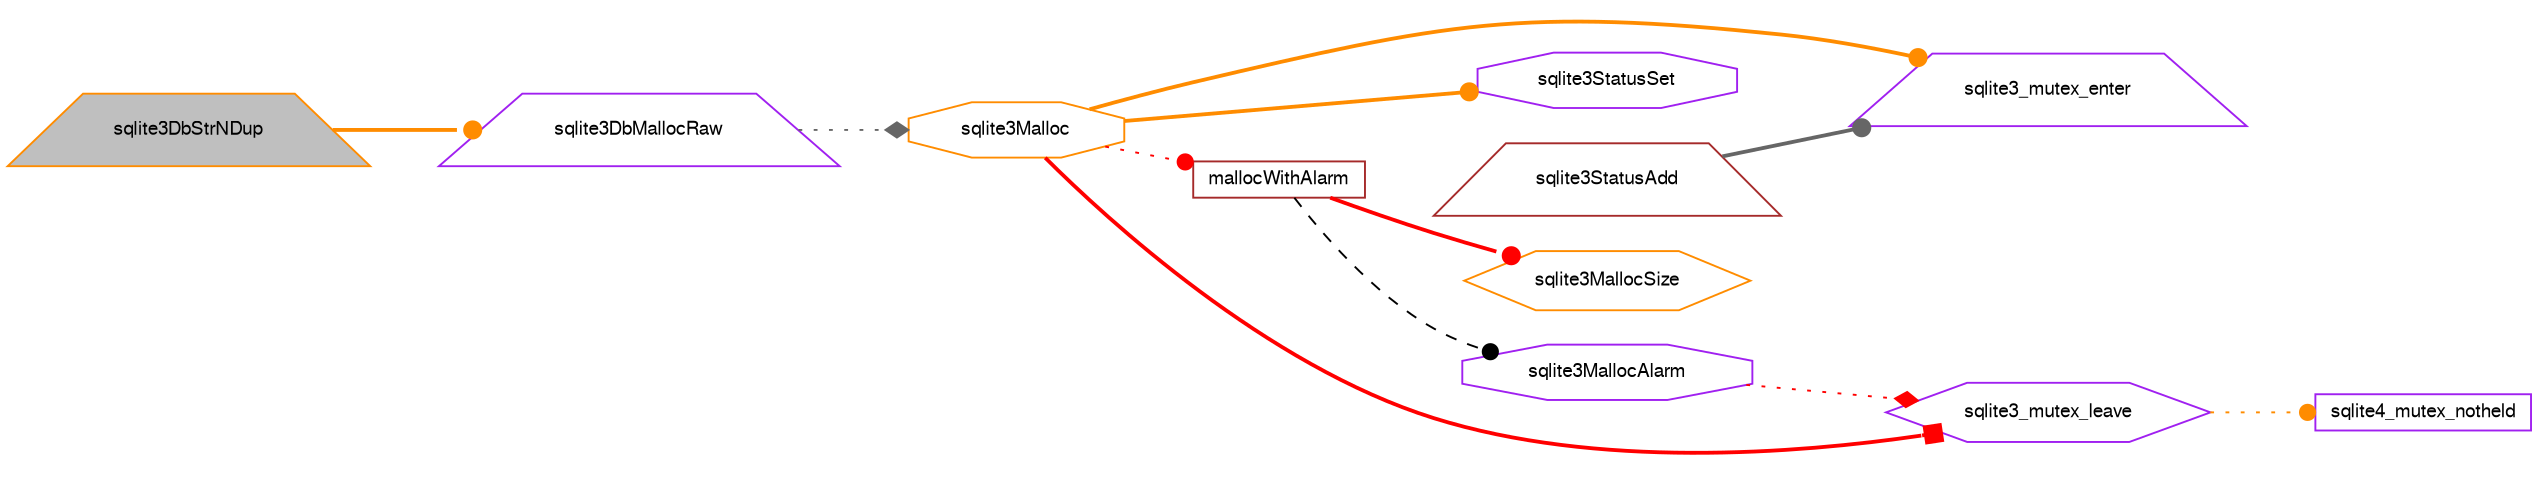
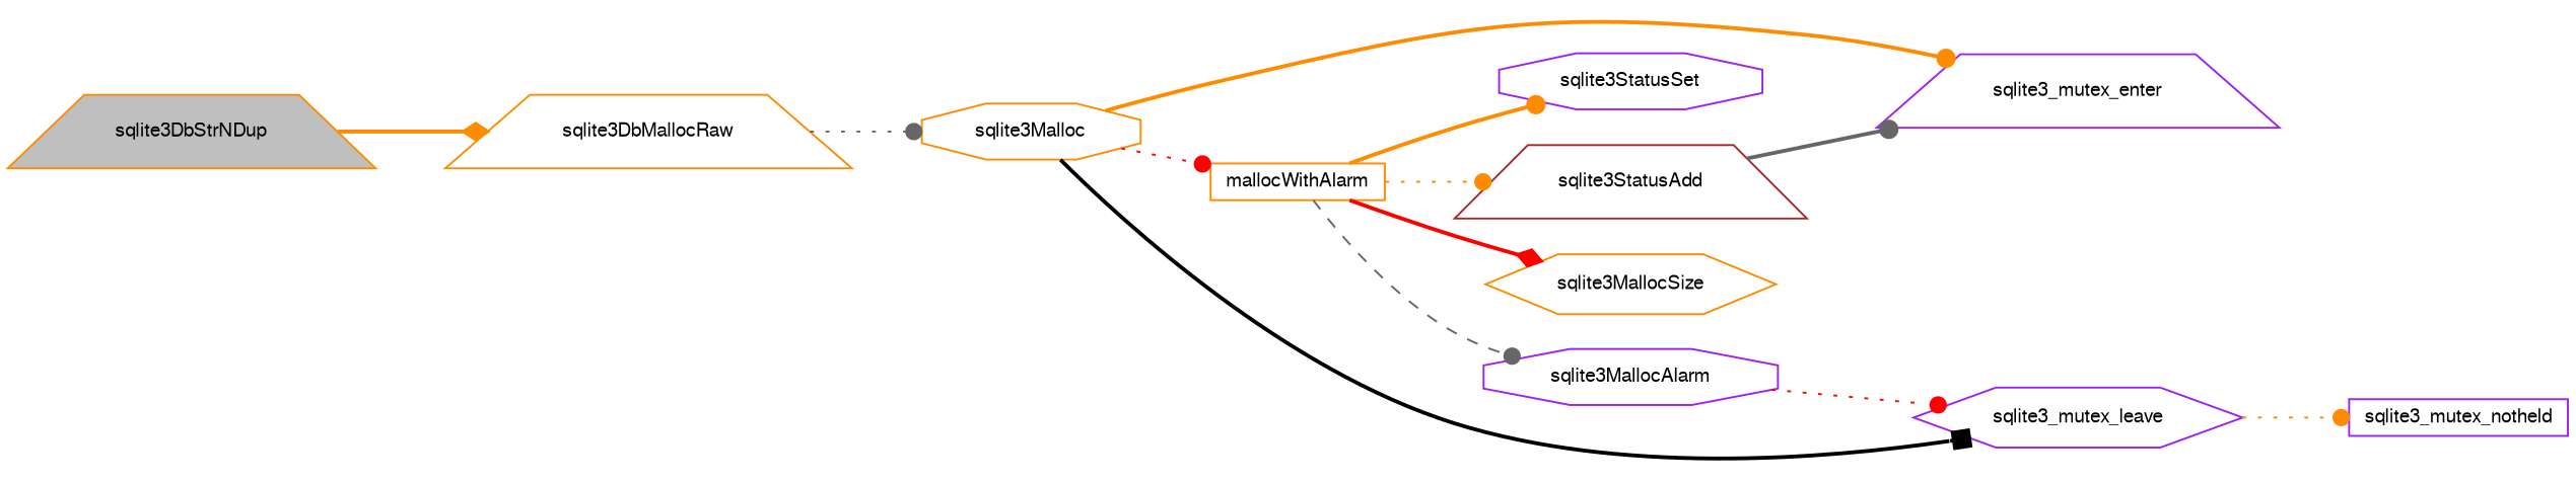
  digraph {
    rankdir=LR
    node [color=purple fillcolor=white fontname=FreeSans fontsize=10 shape=trapezium style=filled]
    edge [arrowhead=dot color=darkorange fontname=FreeSans fontsize=10 labelfontname=FreeSans labelfontsize=10 style=bold]
    n1 [color=darkorange fillcolor=grey75 fontcolor=black height=0.2 label=sqlite3DbStrNDup width=0.4]
-   n2 [height=0.2 label=sqlite3DbMallocRaw width=0.4]
+   n2 [color=darkorange height=0.2 label=sqlite3DbMallocRaw width=0.4]
    n3 [color=darkorange height=0.2 label=sqlite3Malloc shape=octagon width=0.4]
    n4 [height=0.2 label=sqlite3_mutex_enter width=0.4]
-   n5 [color=brown height=0.2 label=mallocWithAlarm shape=box width=0.4]
+   n5 [color=darkorange height=0.2 label=mallocWithAlarm shape=box width=0.4]
    n6 [height=0.2 label=sqlite3_mutex_leave shape=hexagon width=0.4]
    n7 [height=0.2 label=sqlite3StatusSet shape=octagon width=0.4]
    n8 [height=0.2 label=sqlite3MallocAlarm shape=octagon width=0.4]
    n9 [color=darkorange height=0.2 label=sqlite3MallocSize shape=hexagon width=0.4]
    n10 [color=brown height=0.2 label=sqlite3StatusAdd width=0.4]
-   n11 [height=0.2 label=sqlite4_mutex_notheld shape=box width=0.4]
-   n1 -> n2
-   n2 -> n3 [arrowhead=diamond color=gray40 style=dotted]
+   n11 [height=0.2 label=sqlite3_mutex_notheld shape=box width=0.4]
+   n1 -> n2 [arrowhead=diamond]
+   n2 -> n3 [color=gray40 style=dotted]
    n3 -> n4
    n3 -> n5 [color=red style=dotted]
-   n3 -> n6 [arrowhead=box color=red]
-   n3 -> n7
-   n5 -> n8 [color=black style=dashed]
-   n5 -> n9 [color=red]
+   n3 -> n6 [arrowhead=box color=black]
+   n5 -> n7
+   n5 -> n8 [color=gray40 style=dashed]
+   n5 -> n9 [arrowhead=diamond color=red]
+   n5 -> n10 [style=dotted]
    n6 -> n11 [style=dotted]
-   n8 -> n6 [arrowhead=diamond color=red style=dotted]
+   n8 -> n6 [color=red style=dotted]
    n10 -> n4 [color=gray40]
  }
